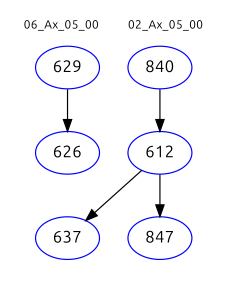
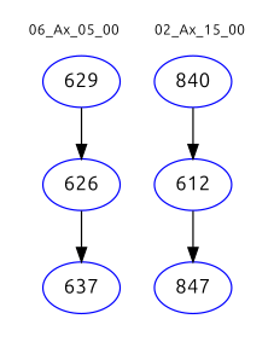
  digraph {
    fontname=Ubuntu
    node [color=blue fontname=Ubuntu]
    edge [color=black fontname=Ubuntu]
    n1 [label=629]
    n2 [label=626]
    n3 [label=637]
    n4 [label=840]
    n5 [label=612]
    n6 [label=847]
    subgraph cluster_1 {
      color=white
      fontsize=10
      label="06_Ax_05_00"
      n1
      n2
      n3
    }
    subgraph cluster_2 {
      color=white
      fontsize=10
-     label="02_Ax_05_00"
+     label="02_Ax_15_00"
      n4
      n5
      n6
    }
    n1 -> n2
-   n5 -> n3
+   n2 -> n3
    n4 -> n5
    n5 -> n6
  }
